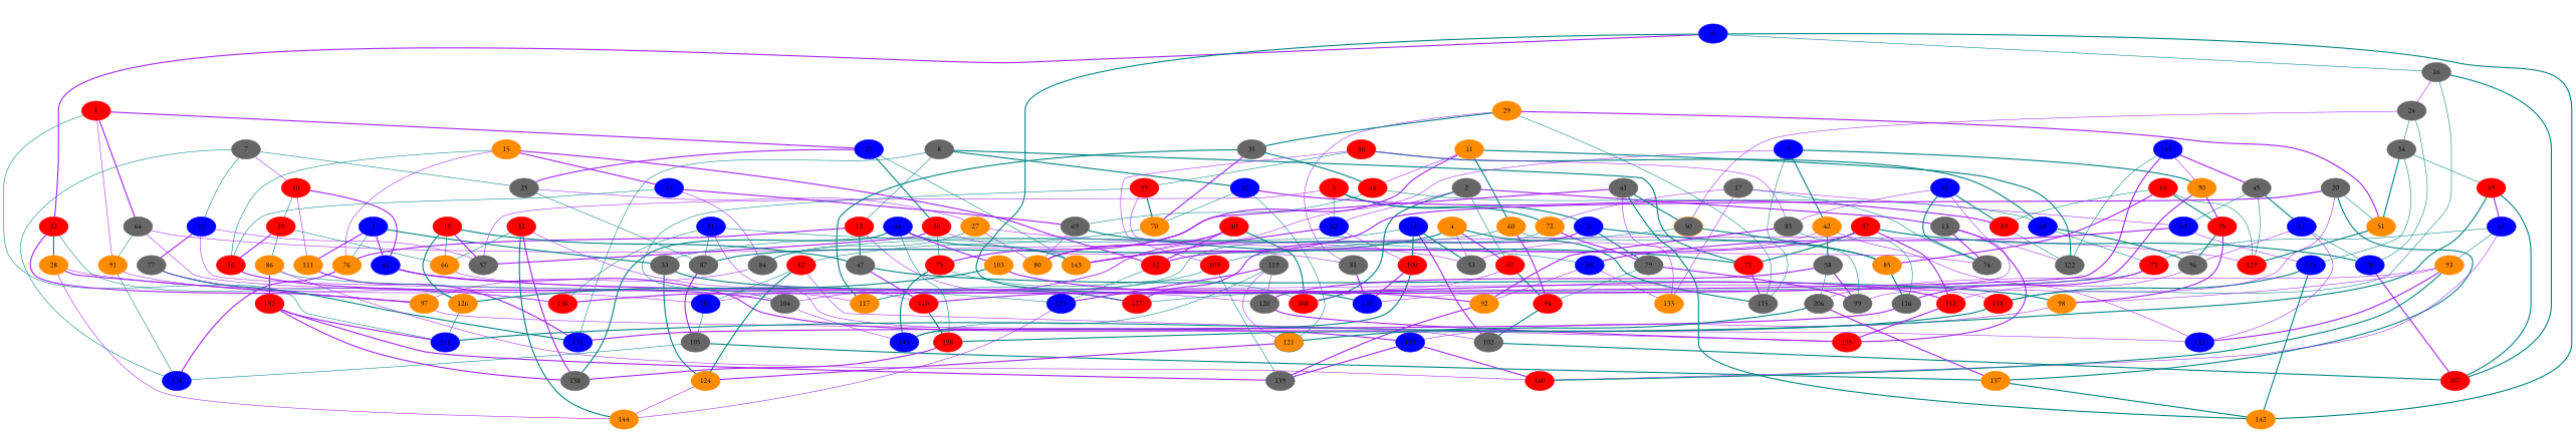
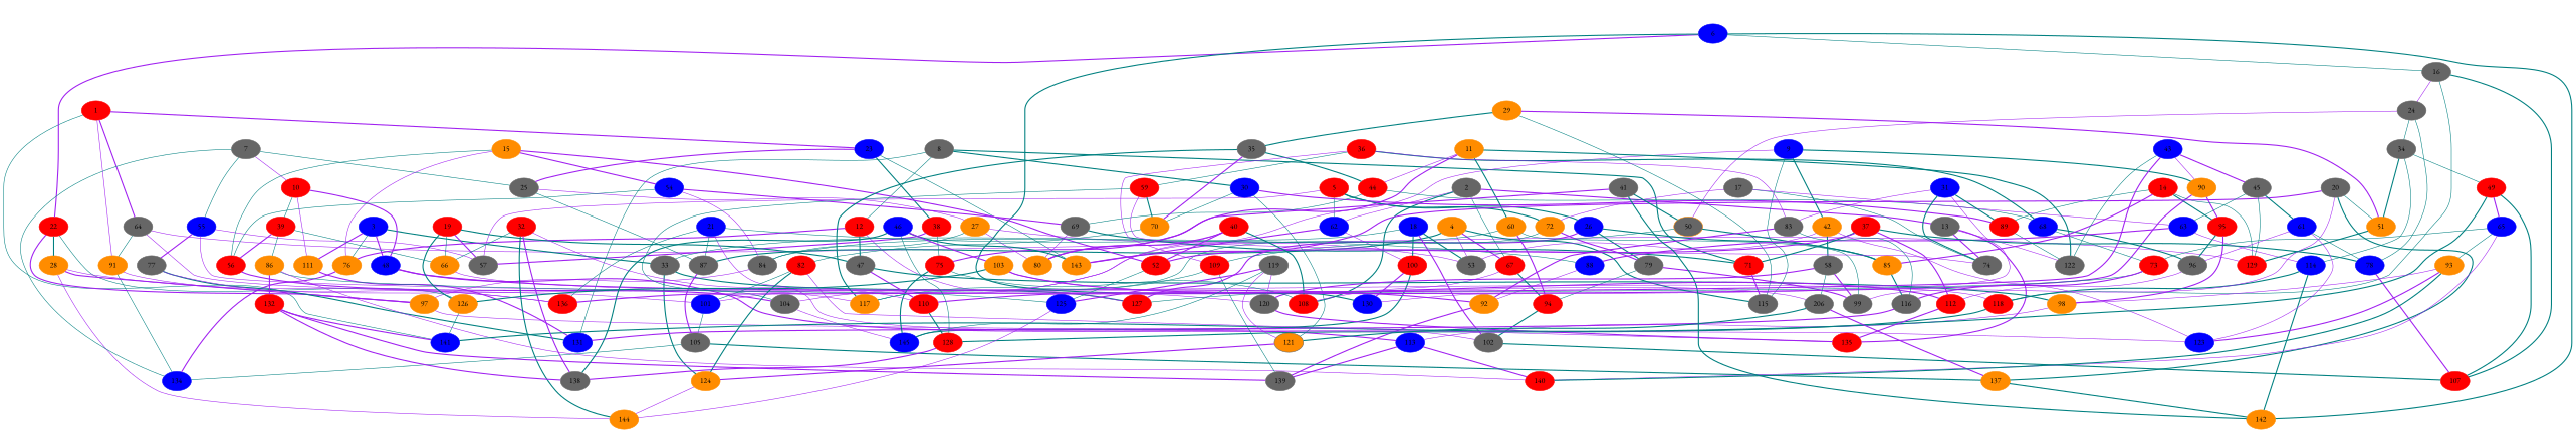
  graph {
    fontname="EB Garamond"
    node [color=gray40 fontname="EB Garamond" style=filled]
    edge [color=purple fontname="EB Garamond" style=bold]
    1 [color=red]
    23 [color=blue]
    64
    91 [color=darkorange]
    141 [color=blue]
    25
    143 [color=darkorange]
    38 [color=red]
    101 [color=blue]
    129 [color=red]
    134 [color=blue]
    117 [color=darkorange]
    2
    13
    62 [color=blue]
    67 [color=red]
    108 [color=red]
    122
    74
    135 [color=red]
    100 [color=red]
    94 [color=red]
    3 [color=blue]
    33
    48 [color=blue]
    76 [color=darkorange]
    111 [color=darkorange]
    127 [color=red]
    124 [color=darkorange]
    92 [color=darkorange]
    113 [color=blue]
    131 [color=blue]
    4 [color=darkorange]
    53
    87
    115
    105
    5 [color=red]
    26 [color=blue]
    57
    72 [color=darkorange]
    85 [color=darkorange]
    79
    6 [color=blue]
    16
    22 [color=red]
    130 [color=blue]
    142 [color=darkorange]
    24
    107 [color=red]
    118 [color=red]
    126 [color=darkorange]
    28 [color=darkorange]
    97 [color=darkorange]
    10 [color=red]
    7
    55 [color=blue]
    39 [color=red]
    27 [color=darkorange]
    77
    120
    12 [color=red]
    8
    30 [color=blue]
    71 [color=red]
    47
    89 [color=red]
    70 [color=darkorange]
    121 [fillcolor=darkorange]
    9 [color=blue]
    42 [color=darkorange]
    90 [color=darkorange]
    58
    123 [color=blue]
    95 [color=red]
    110 [color=red]
    56 [color=red]
    66 [color=darkorange]
    86 [color=darkorange]
    11 [color=darkorange]
    44 [color=red]
    60 [color=darkorange]
    80 [color=darkorange]
    68 [color=blue]
    69
    99
    84
    98 [color=darkorange]
    14 [color=red]
    116
    96
    15 [color=darkorange]
    52 [color=red]
    54 [color=blue]
    125 [color=blue]
    104
    34
    50 [color=darkorange fillcolor=gray40]
    78 [color=blue]
    128 [color=red]
    17
    63 [color=blue]
-   133 [color=darkorange]
    88 [color=blue]
    114 [color=blue]
    18 [color=blue]
    102
    145 [color=blue]
    19 [color=red]
    51 [color=darkorange]
    20
    137 [color=darkorange]
    21 [color=blue]
    136 [color=red]
    144 [color=darkorange]
-   81
    75 [color=red]
    49 [color=red]
    109 [color=red]
    29 [color=darkorange]
    35
    82 [color=red]
    31 [color=blue]
    83
    32 [color=red]
    138
    65 [color=blue]
    36 [color=red]
    59 [color=red]
    73 [color=red]
    139
    37 [color=red]
    112 [color=red]
    140 [color=red]
    132 [color=red]
    40 [color=red]
    41
    n138 [label=206]
    43 [color=blue]
    45
    61 [color=blue]
    46 [color=blue]
    103 [color=darkorange]
    93 [color=darkorange]
    119
    1 -- 23
    1 -- 64
    1 -- 91 [style=solid]
    1 -- 141 [color=teal style=solid]
    23 -- 25
    23 -- 143 [color=teal style=solid]
    23 -- 38 [color=teal]
    64 -- 91 [color=teal style=solid]
    64 -- 101 [style=solid]
    64 -- 129 [style=solid]
    91 -- 134 [color=teal style=solid]
    91 -- 117 [style=solid]
    25 -- 87 [color=teal style=solid]
    25 -- 27 [style=solid]
    38 -- 57
-   38 -- 81 [style=solid]
    38 -- 75 [color=teal style=solid]
    101 -- 105 [color=teal style=solid]
    2 -- 13
    2 -- 62 [style=solid]
    2 -- 67 [color=teal style=solid]
    2 -- 108 [color=teal]
    13 -- 122 [style=solid]
    13 -- 74
    13 -- 135
    62 -- 143
    62 -- 100 [style=solid]
    67 -- 108 [style=solid]
    67 -- 94 [color=teal]
    100 -- 130
    100 -- 145 [color=teal]
    94 -- 102 [color=teal]
    3 -- 33 [color=teal]
    3 -- 48
    3 -- 76 [color=teal style=solid]
    3 -- 111
    33 -- 127 [color=teal]
    33 -- 124 [color=teal]
    48 -- 92
    48 -- 113
    76 -- 134
    111 -- 131
    124 -- 144 [style=solid]
    92 -- 139
    113 -- 139
    113 -- 140
    4 -- 67
    4 -- 53 [style=solid]
    4 -- 87 [color=teal]
    4 -- 115 [color=teal]
    87 -- 105
    105 -- 134 [color=teal style=solid]
    105 -- 137 [color=teal]
    5 -- 62 [color=teal style=solid]
    5 -- 26 [color=teal]
    5 -- 57 [style=solid]
    5 -- 72 [color=teal]
    26 -- 127
    26 -- 85 [color=teal]
    26 -- 79 [color=teal]
    72 -- 117 [color=teal style=solid]
    72 -- 79
    85 -- 116 [color=teal]
    79 -- 94 [color=teal style=solid]
    79 -- 99
    6 -- 16 [color=teal style=solid]
    6 -- 22
    6 -- 130 [color=teal]
    6 -- 142 [color=teal]
    16 -- 24 [style=solid]
    16 -- 107 [color=teal]
    16 -- 118 [color=teal style=solid]
    22 -- 126 [color=teal style=solid]
    22 -- 28 [color=teal]
    22 -- 97
    24 -- 34 [color=teal style=solid]
    24 -- 50 [style=solid]
    24 -- 78 [color=teal style=solid]
    118 -- 128 [color=teal]
    126 -- 141 [color=teal style=solid]
    28 -- 97
    28 -- 136 [style=solid]
    28 -- 144 [style=solid]
    97 -- 123 [style=solid]
    10 -- 48
    10 -- 111 [style=solid]
    10 -- 39 [color=teal style=solid]
    7 -- 25 [color=teal style=solid]
    7 -- 134 [color=teal style=solid]
    7 -- 10 [style=solid]
    7 -- 55 [color=teal style=solid]
    55 -- 57 [style=solid]
    55 -- 77
    55 -- 120 [style=solid]
    39 -- 56
    39 -- 66 [color=teal style=solid]
    39 -- 86 [color=teal style=solid]
    27 -- 53 [style=solid]
    27 -- 80 [style=solid]
    27 -- 84 [color=teal style=solid]
    77 -- 131 [color=teal]
    77 -- 136 [style=solid]
    120 -- 135
    12 -- 76
    12 -- 127 [style=solid]
    12 -- 47 [color=teal]
    8 -- 131 [color=teal style=solid]
    8 -- 12 [color=teal style=solid]
    8 -- 30 [color=teal]
    8 -- 71 [color=teal]
    30 -- 89
    30 -- 70 [color=teal style=solid]
    30 -- 121 [color=teal style=solid]
    71 -- 115
    47 -- 110
    47 -- 98 [color=teal]
    89 -- 122 [color=teal style=solid]
    70 -- 82 [color=teal style=solid]
    121 -- 124
    9 -- 101 [style=solid]
    9 -- 115 [color=teal style=solid]
    9 -- 42 [color=teal]
    9 -- 90 [color=teal]
    42 -- 53 [style=solid]
    42 -- 58 [color=teal]
    42 -- 123 [style=solid]
    90 -- 95
    90 -- 110
    58 -- 120
    58 -- 99
    58 -- n138 [color=teal style=solid]
    95 -- 98
    95 -- 96 [color=teal]
    110 -- 128 [color=teal]
    56 -- 104
    66 -- 118 [style=solid]
    86 -- 125 [color=teal style=solid]
    86 -- 140 [style=solid]
    86 -- 132
    11 -- 122 [color=teal]
    11 -- 44 [style=solid]
    11 -- 60 [color=teal]
    11 -- 80
    44 -- 68 [color=teal style=solid]
    44 -- 69 [color=teal style=solid]
    60 -- 94
    60 -- 99 [color=teal style=solid]
    60 -- 84 [color=teal style=solid]
    68 -- 96 [color=teal]
    68 -- 73 [color=teal style=solid]
    69 -- 71 [color=teal]
    69 -- 80 [style=solid]
    84 -- 97 [style=solid]
    98 -- 113 [style=solid]
    14 -- 129 [color=teal style=solid]
    14 -- 85
    14 -- 89 [color=teal style=solid]
    14 -- 95 [color=teal]
    116 -- 131
    96 -- 112 [style=solid]
    15 -- 76 [style=solid]
    15 -- 56 [color=teal style=solid]
    15 -- 52
    15 -- 54
    52 -- 125 [color=teal style=solid]
    54 -- 56 [color=teal style=solid]
    54 -- 69
    54 -- 84 [style=solid]
    125 -- 144 [style=solid]
    104 -- 145 [style=solid]
    34 -- 114 [color=teal style=solid]
    34 -- 51 [color=teal]
    34 -- 49 [color=teal style=solid]
    50 -- 85 [color=teal]
    50 -- 109 [color=teal style=solid]
    78 -- 107
    128 -- 138
    17 -- 74 [color=teal style=solid]
    17 -- 72 [style=solid]
    17 -- 63 [style=solid]
-   17 -- 133 [style=solid]
    63 -- 88
    63 -- 114 [style=solid]
    88 -- 92 [style=solid]
-   88 -- 133 [style=solid]
    114 -- 142 [color=teal]
    114 -- 118 [color=teal]
    18 -- 100 [color=teal]
    18 -- 33 [color=teal style=solid]
    18 -- 53 [color=teal]
    18 -- 102
    102 -- 107 [color=teal]
    19 -- 57
    19 -- 126 [color=teal]
    19 -- 47 [color=teal]
    19 -- 66 [color=teal style=solid]
    51 -- 129 [color=teal]
    20 -- 143
    20 -- 99 [style=solid]
    20 -- 51 [color=teal style=solid]
    20 -- 137 [color=teal]
    137 -- 142 [color=teal]
    21 -- 87 [color=teal style=solid]
    21 -- 88 [color=teal style=solid]
    21 -- 102 [style=solid]
    21 -- 136 [color=teal style=solid]
-   81 -- 130
    75 -- 108 [color=teal style=solid]
    75 -- 145 [color=teal]
    49 -- 141 [color=teal]
    49 -- 107 [color=teal]
    49 -- 65
    109 -- 117 [color=teal style=solid]
    109 -- 139 [color=teal style=solid]
    29 -- 115 [color=teal style=solid]
    29 -- 51
-   29 -- 81 [style=solid]
    29 -- 35 [color=teal]
    35 -- 117 [color=teal]
    35 -- 70
    35 -- 44 [color=teal]
    82 -- 101 [color=teal style=solid]
    82 -- 135 [style=solid]
    82 -- 124 [color=teal]
    31 -- 74 [color=teal]
    31 -- 130 [style=solid]
    31 -- 89 [color=teal]
    31 -- 83 [style=solid]
    83 -- 92
    83 -- 116 [color=teal style=solid]
    32 -- 110 [style=solid]
    32 -- 66 [color=teal style=solid]
    32 -- 144 [color=teal]
    32 -- 138
    65 -- 73 [color=teal style=solid]
    65 -- 140 [style=solid]
    65 -- 93 [color=teal style=solid]
    36 -- 68 [color=teal]
    36 -- 109 [style=solid]
    36 -- 83 [style=solid]
    36 -- 59 [color=teal style=solid]
    59 -- 74 [style=solid]
    59 -- 70 [color=teal]
    59 -- 104 [color=teal style=solid]
    73 -- 127 [color=teal style=solid]
    73 -- 116
    37 -- 71 [color=teal]
    37 -- 52
    37 -- 78 [color=teal]
    37 -- 112
    112 -- 135
    132 -- 141
    132 -- 138
    132 -- 139
    40 -- 108 [color=teal]
    40 -- 80
    40 -- 52
    40 -- 104 [style=solid]
    41 -- 142 [color=teal]
    41 -- 50 [color=teal]
-   41 -- 133 [style=solid]
    41 -- 75
    n138 -- 121 [color=teal]
    n138 -- 137
    43 -- 122 [color=teal style=solid]
    43 -- 90 [style=solid]
    43 -- 136
    43 -- 45
    45 -- 129 [color=teal style=solid]
    45 -- 63 [color=teal style=solid]
    45 -- 61 [color=teal]
    61 -- 123 [style=solid]
    61 -- 96 [style=solid]
    61 -- 78 [color=teal style=solid]
    46 -- 143 [color=teal]
    46 -- 128 [color=teal style=solid]
    46 -- 138 [color=teal]
    46 -- 103
    103 -- 126 [color=teal]
    103 -- 112
-   93 -- n138 [style=solid]
+   103 -- n138 [style=solid]
    93 -- 123
    93 -- 98 [style=solid]
    93 -- 140 [color=teal]
    119 -- 120 [style=solid]
    119 -- 121 [style=solid]
    119 -- 125
    119 -- 145 [color=teal style=solid]
  }
